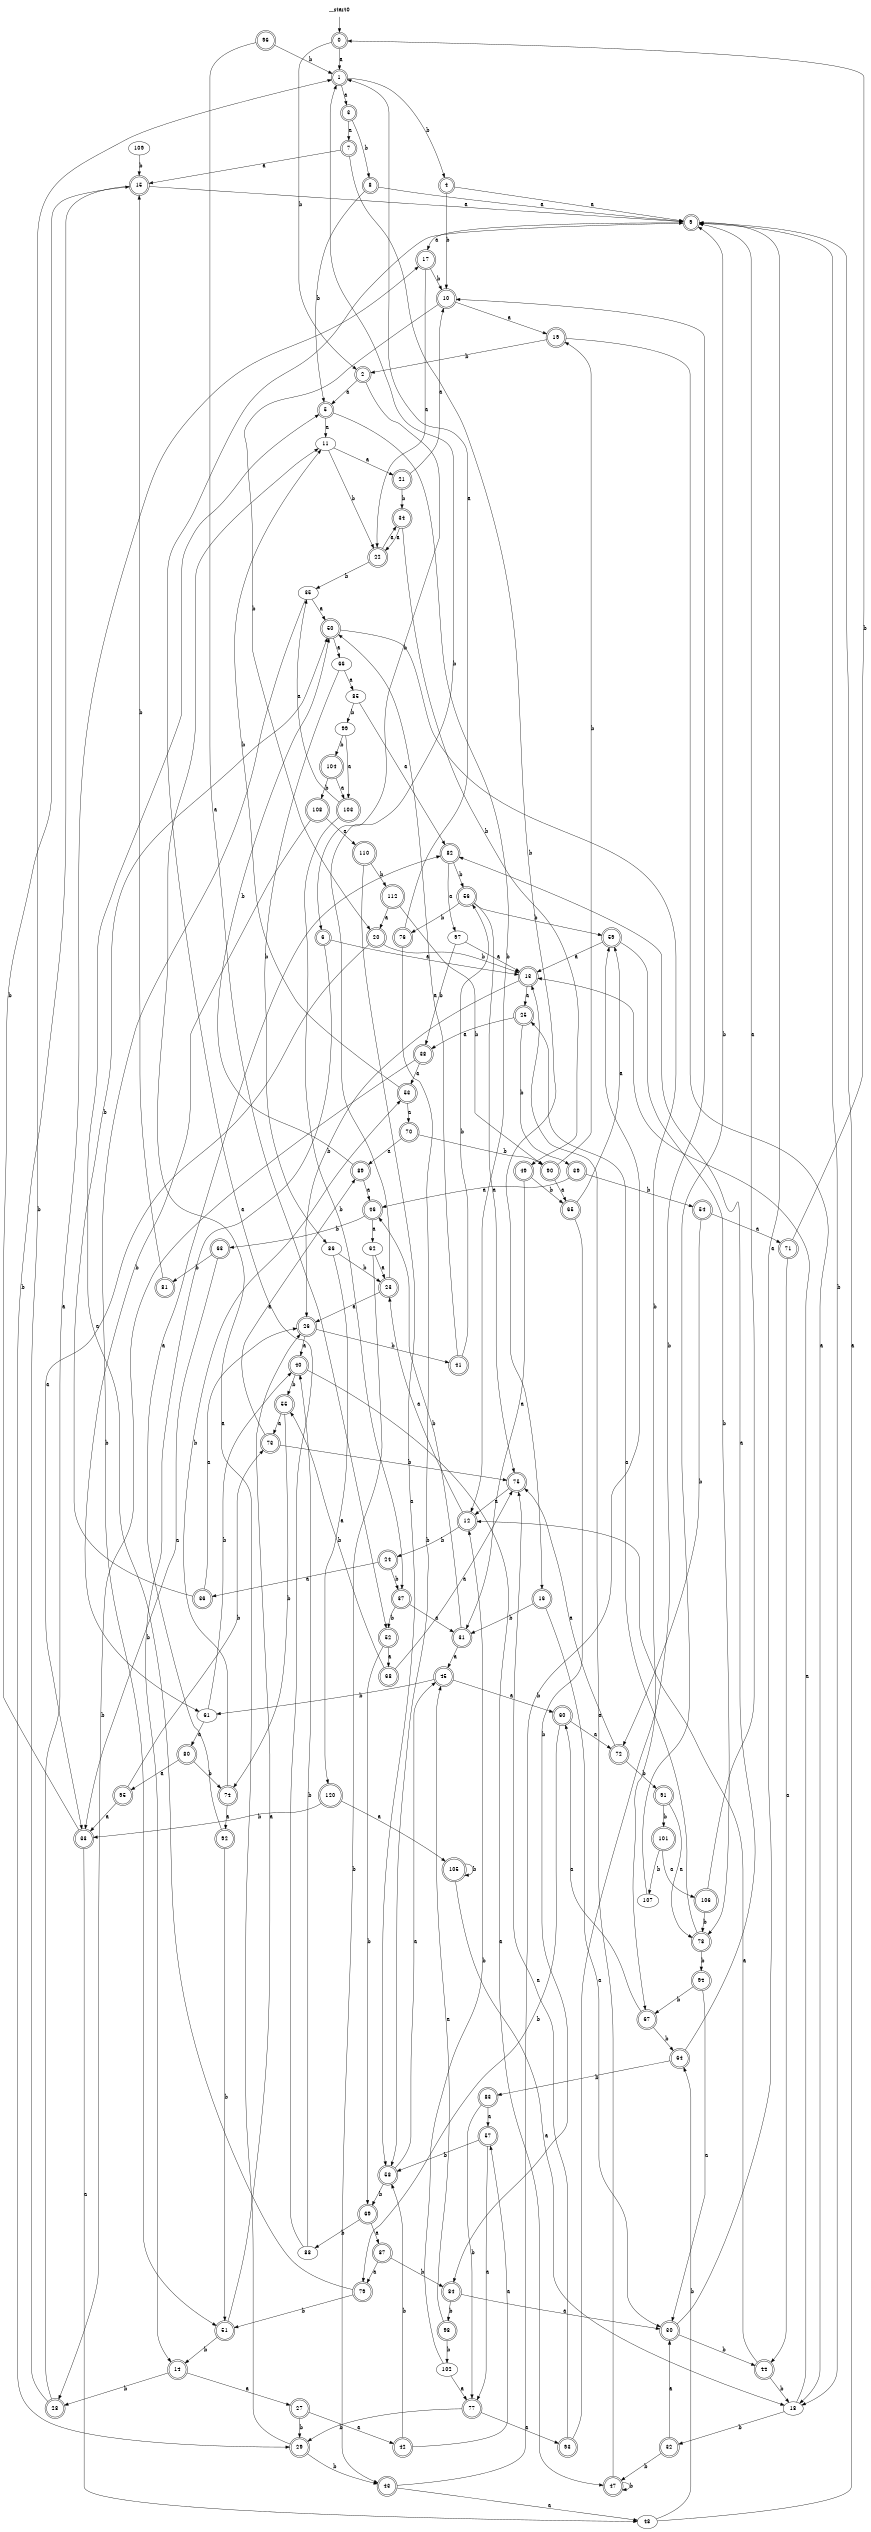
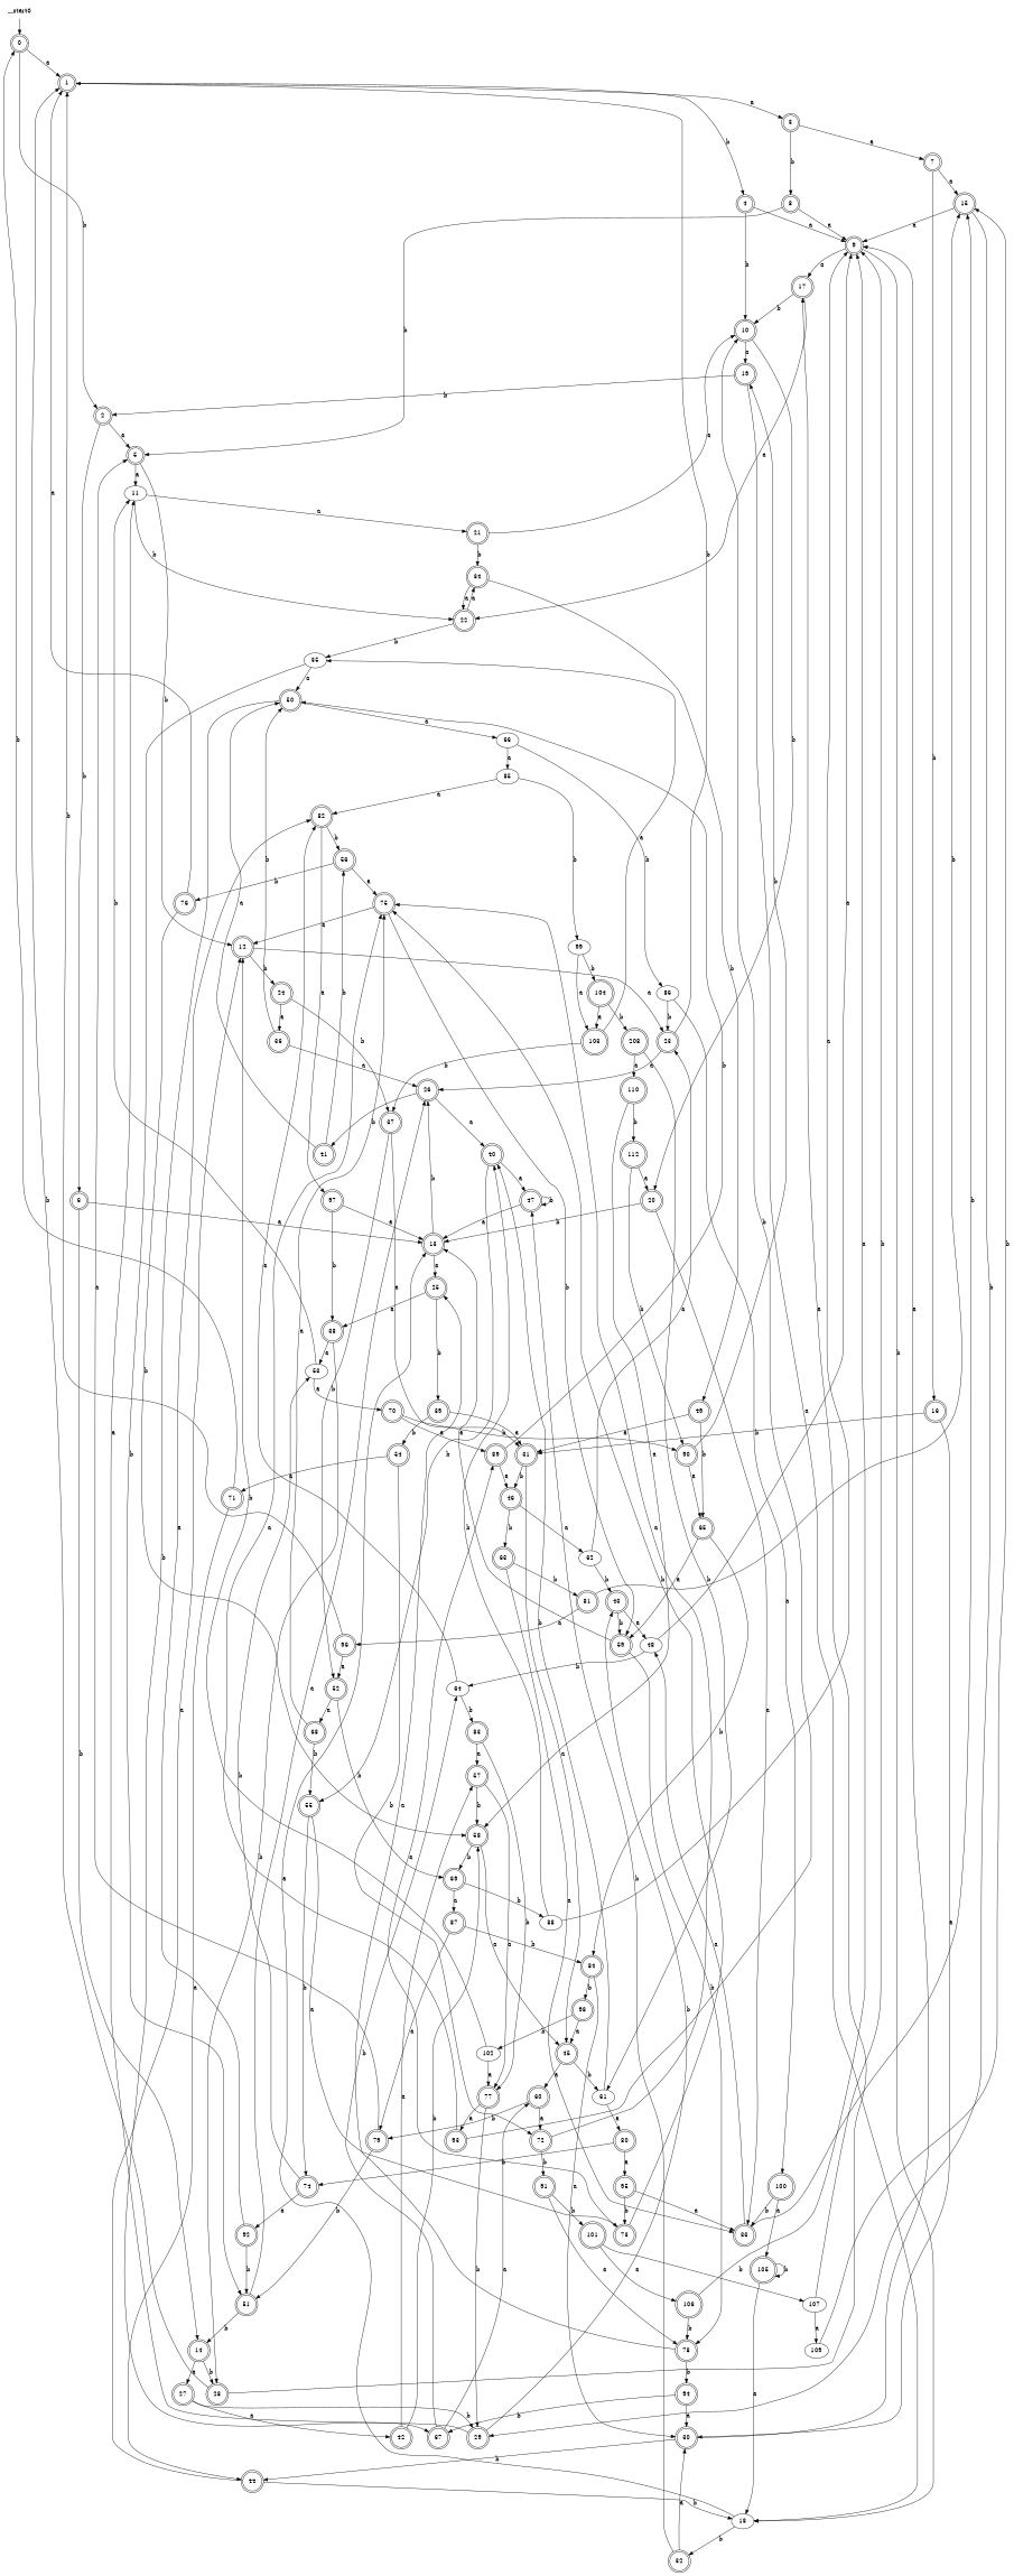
  digraph {
    node [shape=doublecircle]
    __start0 [shape=none]
    0
    1
    2
    3
    4
    5
    6
    7
    8
    9
    10
    11 [shape=""]
    12
    13
    14
    15
    16
    17
    18 [shape=""]
    19
    20
    21
    22
    23
    24
    25
    26
    27
    28
    29
    30
    31
    32
    33
    34
    35 [shape=""]
    36
    37
    38
    39
    40
    41
    42
    43
    44
    45
    46
    47
    48 [shape=""]
    49
    50
    51
    52
-   53
+   53 [shape=ellipse]
    54
    55
    56
    57
    58
    59
    60
    61 [shape=""]
    62 [shape=""]
    63
-   64
+   64 [shape=""]
    65
    66 [shape=""]
    67
    68
    69
    70
    71
    72
    73
    74
    75
    76
    77
    78
    79
    80
    81
    82
    83
    84
    85 [shape=""]
    86 [shape=""]
    87
    88 [shape=""]
    89
    90
    91
    92
    93
    94
    95
    96
-   97 [shape=ellipse]
+   97
    98
    99 [shape=""]
-   100 [label=120]
+   100
    101
    102 [shape=""]
    103
    104
    105
    106
    107 [shape=""]
-   108
+   108 [label=208]
    109 [shape=""]
    110
    112
    __start0 -> 0
    0 -> 1 [label=a]
    0 -> 2 [label=b]
    1 -> 3 [label=a]
    1 -> 4 [label=b]
    2 -> 5 [label=a]
    2 -> 6 [label=b]
    3 -> 7 [label=a]
    3 -> 8 [label=b]
    4 -> 9 [label=a]
    4 -> 10 [label=b]
    5 -> 11 [label=a]
    5 -> 12 [label=b]
    6 -> 13 [label=a]
    6 -> 14 [label=b]
    7 -> 15 [label=a]
    7 -> 16 [label=b]
    8 -> 5 [label=b]
    8 -> 9 [label=a]
    9 -> 17 [label=a]
    9 -> 18 [label=b]
    10 -> 19 [label=a]
    10 -> 20 [label=b]
    11 -> 21 [label=a]
    11 -> 22 [label=b]
    12 -> 23 [label=a]
    12 -> 24 [label=b]
    13 -> 25 [label=a]
    13 -> 26 [label=b]
    14 -> 27 [label=a]
    14 -> 28 [label=b]
    15 -> 9 [label=a]
    15 -> 29 [label=b]
    16 -> 30 [label=a]
    16 -> 31 [label=b]
    17 -> 10 [label=b]
    17 -> 22 [label=a]
    18 -> 13 [label=a]
    18 -> 32 [label=b]
    19 -> 2 [label=b]
    19 -> 18 [label=a]
    20 -> 13 [label=b]
    20 -> 33 [label=a]
    21 -> 10 [label=a]
    21 -> 34 [label=b]
    22 -> 34 [label=a]
    22 -> 35 [label=b]
    23 -> 1 [label=b]
    23 -> 26 [label=a]
    24 -> 36 [label=a]
    24 -> 37 [label=b]
    25 -> 38 [label=a]
    25 -> 39 [label=b]
    26 -> 40 [label=a]
    26 -> 41 [label=b]
    27 -> 29 [label=b]
    27 -> 42 [label=a]
    28 -> 1 [label=b]
    28 -> 17 [label=a]
    29 -> 11 [label=a]
    29 -> 43 [label=b]
    30 -> 9 [label=a]
    30 -> 44 [label=b]
    31 -> 45 [label=a]
    31 -> 46 [label=b]
    32 -> 30 [label=a]
    32 -> 47 [label=b]
    33 -> 15 [label=b]
    33 -> 48 [label=a]
    34 -> 22 [label=a]
    34 -> 49 [label=b]
    35 -> 50 [label=a]
    35 -> 51 [label=b]
    36 -> 26 [label=a]
    36 -> 50 [label=b]
    37 -> 31 [label=a]
    37 -> 52 [label=b]
    38 -> 28 [label=b]
    38 -> 53 [label=a]
-   39 -> 46 [label=a]
+   39 -> 31 [label=a]
    39 -> 54 [label=b]
    40 -> 47 [label=a]
    40 -> 55 [label=b]
    41 -> 50 [label=a]
    41 -> 56 [label=b]
    42 -> 57 [label=a]
    42 -> 58 [label=b]
    43 -> 48 [label=a]
    43 -> 59 [label=b]
    44 -> 12 [label=a]
    44 -> 18 [label=b]
    45 -> 60 [label=a]
    45 -> 61 [label=b]
    46 -> 62 [label=a]
    46 -> 63 [label=b]
    47 -> 13 [label=a]
    47 -> 47 [label=b]
    48 -> 9 [label=a]
    48 -> 64 [label=b]
    49 -> 31 [label=a]
    49 -> 65 [label=b]
    50 -> 66 [label=a]
    50 -> 67 [label=b]
    51 -> 14 [label=b]
    51 -> 26 [label=a]
    52 -> 68 [label=a]
    52 -> 69 [label=b]
    53 -> 11 [label=b]
    53 -> 70 [label=a]
    54 -> 71 [label=a]
    54 -> 72 [label=b]
    55 -> 73 [label=a]
    55 -> 74 [label=b]
    56 -> 75 [label=a]
    56 -> 76 [label=b]
    57 -> 58 [label=b]
    57 -> 77 [label=a]
    58 -> 45 [label=a]
    58 -> 69 [label=b]
    59 -> 13 [label=a]
    59 -> 78 [label=b]
    60 -> 72 [label=a]
    60 -> 79 [label=b]
    61 -> 40 [label=b]
    61 -> 80 [label=a]
    62 -> 23 [label=a]
    62 -> 43 [label=b]
    63 -> 33 [label=a]
    63 -> 81 [label=b]
    64 -> 82 [label=a]
    64 -> 83 [label=b]
    65 -> 59 [label=a]
    65 -> 84 [label=b]
    66 -> 85 [label=a]
    66 -> 86 [label=b]
    67 -> 60 [label=a]
    67 -> 64 [label=b]
    68 -> 55 [label=b]
    68 -> 75 [label=a]
    69 -> 87 [label=a]
    69 -> 88 [label=b]
    70 -> 89 [label=a]
    70 -> 90 [label=b]
    71 -> 0 [label=b]
    71 -> 44 [label=a]
    72 -> 75 [label=a]
    72 -> 91 [label=b]
    73 -> 75 [label=b]
    73 -> 89 [label=a]
    74 -> 53 [label=b]
    74 -> 92 [label=a]
    75 -> 12 [label=a]
-   56 -> 59 [label=b]
+   75 -> 59 [label=b]
    76 -> 1 [label=a]
    76 -> 58 [label=b]
    77 -> 29 [label=b]
    77 -> 93 [label=a]
    78 -> 25 [label=a]
    78 -> 94 [label=b]
    79 -> 5 [label=a]
    79 -> 51 [label=b]
    80 -> 74 [label=b]
    80 -> 95 [label=a]
    81 -> 15 [label=b]
+   81 -> 96 [label=a]
    82 -> 56 [label=b]
    82 -> 97 [label=a]
    83 -> 57 [label=a]
    83 -> 77 [label=b]
    84 -> 30 [label=a]
    84 -> 98 [label=b]
    85 -> 82 [label=a]
    85 -> 99 [label=b]
    86 -> 23 [label=b]
    86 -> 100 [label=a]
    87 -> 79 [label=a]
    87 -> 84 [label=b]
    88 -> 9 [label=a]
    88 -> 40 [label=b]
    89 -> 46 [label=a]
    89 -> 50 [label=b]
    90 -> 19 [label=b]
    90 -> 65 [label=a]
    91 -> 78 [label=a]
    91 -> 101 [label=b]
    92 -> 51 [label=b]
    92 -> 82 [label=a]
    93 -> 10 [label=b]
    93 -> 75 [label=a]
    94 -> 30 [label=a]
    94 -> 67 [label=b]
    95 -> 33 [label=a]
    95 -> 73 [label=b]
    96 -> 1 [label=b]
    96 -> 52 [label=a]
    97 -> 13 [label=a]
    97 -> 38 [label=b]
    98 -> 45 [label=a]
    98 -> 102 [label=b]
    99 -> 103 [label=a]
    99 -> 104 [label=b]
    100 -> 33 [label=b]
    100 -> 105 [label=a]
    101 -> 106 [label=a]
    101 -> 107 [label=b]
    102 -> 12 [label=b]
    102 -> 77 [label=a]
    103 -> 35 [label=a]
    103 -> 37 [label=b]
    104 -> 103 [label=a]
    104 -> 108 [label=b]
    105 -> 18 [label=a]
    105 -> 105 [label=b]
    106 -> 9 [label=a]
    106 -> 78 [label=b]
    107 -> 9 [label=b]
+   107 -> 109 [label=a]
    108 -> 61 [label=b]
    108 -> 110 [label=a]
    109 -> 15 [label=b]
    110 -> 58 [label=a]
    110 -> 112 [label=b]
    112 -> 20 [label=a]
    112 -> 90 [label=b]
  }
